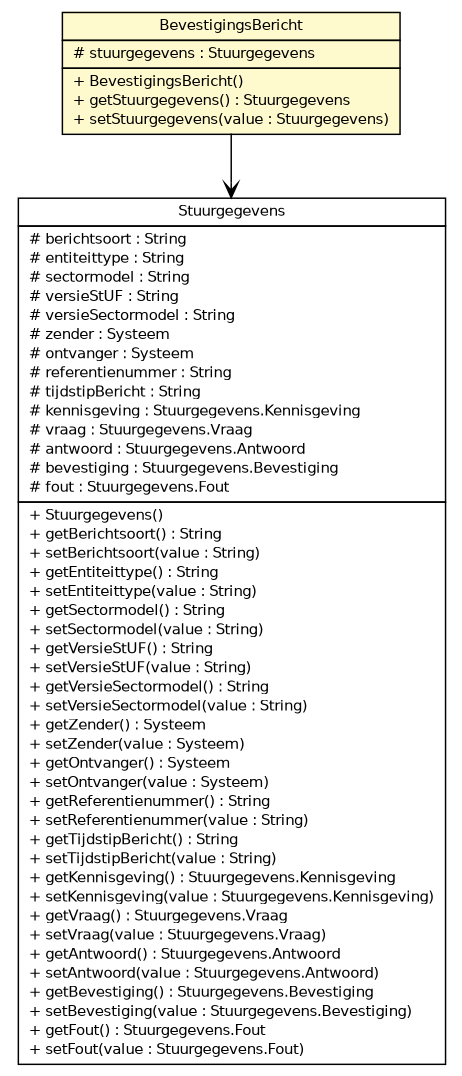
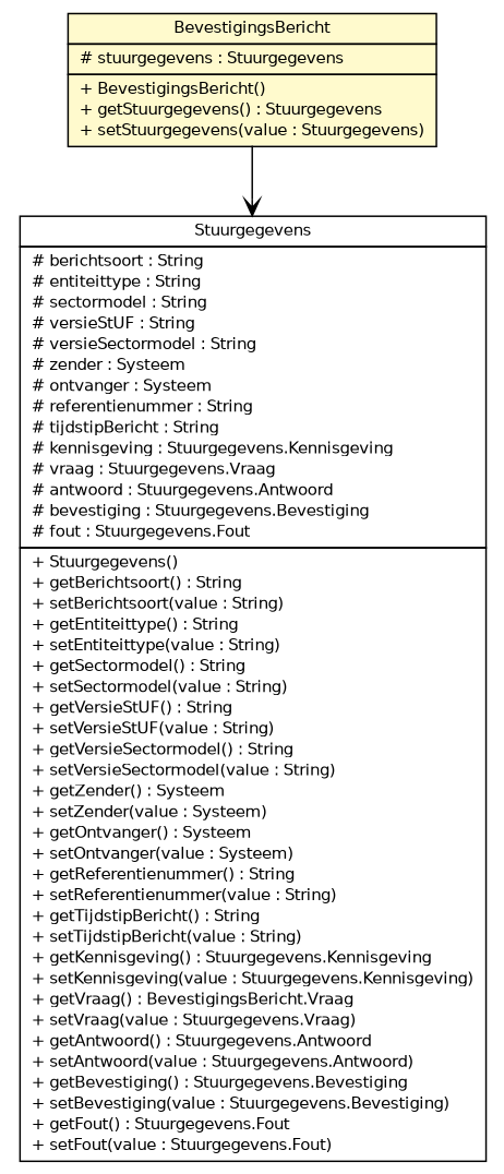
  digraph {
    nodesep=0.25
    ranksep=0.5
    node [fontcolor=black fontname=Helvetica fontsize=10.0 shape=plaintext]
-   n1 [label=<<table title="nl.egem.stuf.stuf0204.Stuurgegevens" border="0" cellborder="1" cellspacing="0" cellpadding="2" port="p" href="./Stuurgegevens.html"> 		<tr><td><table border="0" cellspacing="0" cellpadding="1"> <tr><td align="center" balign="center"> Stuurgegevens </td></tr> 		</table></td></tr> 		<tr><td><table border="0" cellspacing="0" cellpadding="1"> <tr><td align="left" balign="left"> # berichtsoort : String </td></tr> <tr><td align="left" balign="left"> # entiteittype : String </td></tr> <tr><td align="left" balign="left"> # sectormodel : String </td></tr> <tr><td align="left" balign="left"> # versieStUF : String </td></tr> <tr><td align="left" balign="left"> # versieSectormodel : String </td></tr> <tr><td align="left" balign="left"> # zender : Systeem </td></tr> <tr><td align="left" balign="left"> # ontvanger : Systeem </td></tr> <tr><td align="left" balign="left"> # referentienummer : String </td></tr> <tr><td align="left" balign="left"> # tijdstipBericht : String </td></tr> <tr><td align="left" balign="left"> # kennisgeving : Stuurgegevens.Kennisgeving </td></tr> <tr><td align="left" balign="left"> # vraag : Stuurgegevens.Vraag </td></tr> <tr><td align="left" balign="left"> # antwoord : Stuurgegevens.Antwoord </td></tr> <tr><td align="left" balign="left"> # bevestiging : Stuurgegevens.Bevestiging </td></tr> <tr><td align="left" balign="left"> # fout : Stuurgegevens.Fout </td></tr> 		</table></td></tr> 		<tr><td><table border="0" cellspacing="0" cellpadding="1"> <tr><td align="left" balign="left"> + Stuurgegevens() </td></tr> <tr><td align="left" balign="left"> + getBerichtsoort() : String </td></tr> <tr><td align="left" balign="left"> + setBerichtsoort(value : String) </td></tr> <tr><td align="left" balign="left"> + getEntiteittype() : String </td></tr> <tr><td align="left" balign="left"> + setEntiteittype(value : String) </td></tr> <tr><td align="left" balign="left"> + getSectormodel() : String </td></tr> <tr><td align="left" balign="left"> + setSectormodel(value : String) </td></tr> <tr><td align="left" balign="left"> + getVersieStUF() : String </td></tr> <tr><td align="left" balign="left"> + setVersieStUF(value : String) </td></tr> <tr><td align="left" balign="left"> + getVersieSectormodel() : String </td></tr> <tr><td align="left" balign="left"> + setVersieSectormodel(value : String) </td></tr> <tr><td align="left" balign="left"> + getZender() : Systeem </td></tr> <tr><td align="left" balign="left"> + setZender(value : Systeem) </td></tr> <tr><td align="left" balign="left"> + getOntvanger() : Systeem </td></tr> <tr><td align="left" balign="left"> + setOntvanger(value : Systeem) </td></tr> <tr><td align="left" balign="left"> + getReferentienummer() : String </td></tr> <tr><td align="left" balign="left"> + setReferentienummer(value : String) </td></tr> <tr><td align="left" balign="left"> + getTijdstipBericht() : String </td></tr> <tr><td align="left" balign="left"> + setTijdstipBericht(value : String) </td></tr> <tr><td align="left" balign="left"> + getKennisgeving() : Stuurgegevens.Kennisgeving </td></tr> <tr><td align="left" balign="left"> + setKennisgeving(value : Stuurgegevens.Kennisgeving) </td></tr> <tr><td align="left" balign="left"> + getVraag() : Stuurgegevens.Vraag </td></tr> <tr><td align="left" balign="left"> + setVraag(value : Stuurgegevens.Vraag) </td></tr> <tr><td align="left" balign="left"> + getAntwoord() : Stuurgegevens.Antwoord </td></tr> <tr><td align="left" balign="left"> + setAntwoord(value : Stuurgegevens.Antwoord) </td></tr> <tr><td align="left" balign="left"> + getBevestiging() : Stuurgegevens.Bevestiging </td></tr> <tr><td align="left" balign="left"> + setBevestiging(value : Stuurgegevens.Bevestiging) </td></tr> <tr><td align="left" balign="left"> + getFout() : Stuurgegevens.Fout </td></tr> <tr><td align="left" balign="left"> + setFout(value : Stuurgegevens.Fout) </td></tr> 		</table></td></tr> 		</table>>]
+   n1 [label=<<table title="nl.egem.stuf.stuf0204.Stuurgegevens" border="0" cellborder="1" cellspacing="0" cellpadding="2" port="p" href="./Stuurgegevens.html"> 		<tr><td><table border="0" cellspacing="0" cellpadding="1"> <tr><td align="center" balign="center"> Stuurgegevens </td></tr> 		</table></td></tr> 		<tr><td><table border="0" cellspacing="0" cellpadding="1"> <tr><td align="left" balign="left"> # berichtsoort : String </td></tr> <tr><td align="left" balign="left"> # entiteittype : String </td></tr> <tr><td align="left" balign="left"> # sectormodel : String </td></tr> <tr><td align="left" balign="left"> # versieStUF : String </td></tr> <tr><td align="left" balign="left"> # versieSectormodel : String </td></tr> <tr><td align="left" balign="left"> # zender : Systeem </td></tr> <tr><td align="left" balign="left"> # ontvanger : Systeem </td></tr> <tr><td align="left" balign="left"> # referentienummer : String </td></tr> <tr><td align="left" balign="left"> # tijdstipBericht : String </td></tr> <tr><td align="left" balign="left"> # kennisgeving : Stuurgegevens.Kennisgeving </td></tr> <tr><td align="left" balign="left"> # vraag : Stuurgegevens.Vraag </td></tr> <tr><td align="left" balign="left"> # antwoord : Stuurgegevens.Antwoord </td></tr> <tr><td align="left" balign="left"> # bevestiging : Stuurgegevens.Bevestiging </td></tr> <tr><td align="left" balign="left"> # fout : Stuurgegevens.Fout </td></tr> 		</table></td></tr> 		<tr><td><table border="0" cellspacing="0" cellpadding="1"> <tr><td align="left" balign="left"> + Stuurgegevens() </td></tr> <tr><td align="left" balign="left"> + getBerichtsoort() : String </td></tr> <tr><td align="left" balign="left"> + setBerichtsoort(value : String) </td></tr> <tr><td align="left" balign="left"> + getEntiteittype() : String </td></tr> <tr><td align="left" balign="left"> + setEntiteittype(value : String) </td></tr> <tr><td align="left" balign="left"> + getSectormodel() : String </td></tr> <tr><td align="left" balign="left"> + setSectormodel(value : String) </td></tr> <tr><td align="left" balign="left"> + getVersieStUF() : String </td></tr> <tr><td align="left" balign="left"> + setVersieStUF(value : String) </td></tr> <tr><td align="left" balign="left"> + getVersieSectormodel() : String </td></tr> <tr><td align="left" balign="left"> + setVersieSectormodel(value : String) </td></tr> <tr><td align="left" balign="left"> + getZender() : Systeem </td></tr> <tr><td align="left" balign="left"> + setZender(value : Systeem) </td></tr> <tr><td align="left" balign="left"> + getOntvanger() : Systeem </td></tr> <tr><td align="left" balign="left"> + setOntvanger(value : Systeem) </td></tr> <tr><td align="left" balign="left"> + getReferentienummer() : String </td></tr> <tr><td align="left" balign="left"> + setReferentienummer(value : String) </td></tr> <tr><td align="left" balign="left"> + getTijdstipBericht() : String </td></tr> <tr><td align="left" balign="left"> + setTijdstipBericht(value : String) </td></tr> <tr><td align="left" balign="left"> + getKennisgeving() : Stuurgegevens.Kennisgeving </td></tr> <tr><td align="left" balign="left"> + setKennisgeving(value : Stuurgegevens.Kennisgeving) </td></tr> <tr><td align="left" balign="left"> + getVraag() : BevestigingsBericht.Vraag </td></tr> <tr><td align="left" balign="left"> + setVraag(value : Stuurgegevens.Vraag) </td></tr> <tr><td align="left" balign="left"> + getAntwoord() : Stuurgegevens.Antwoord </td></tr> <tr><td align="left" balign="left"> + setAntwoord(value : Stuurgegevens.Antwoord) </td></tr> <tr><td align="left" balign="left"> + getBevestiging() : Stuurgegevens.Bevestiging </td></tr> <tr><td align="left" balign="left"> + setBevestiging(value : Stuurgegevens.Bevestiging) </td></tr> <tr><td align="left" balign="left"> + getFout() : Stuurgegevens.Fout </td></tr> <tr><td align="left" balign="left"> + setFout(value : Stuurgegevens.Fout) </td></tr> 		</table></td></tr> 		</table>>]
    n2 [label=<<table title="nl.egem.stuf.stuf0204.BevestigingsBericht" border="0" cellborder="1" cellspacing="0" cellpadding="2" port="p" bgcolor="lemonChiffon" href="./BevestigingsBericht.html"> 		<tr><td><table border="0" cellspacing="0" cellpadding="1"> <tr><td align="center" balign="center"> BevestigingsBericht </td></tr> 		</table></td></tr> 		<tr><td><table border="0" cellspacing="0" cellpadding="1"> <tr><td align="left" balign="left"> # stuurgegevens : Stuurgegevens </td></tr> 		</table></td></tr> 		<tr><td><table border="0" cellspacing="0" cellpadding="1"> <tr><td align="left" balign="left"> + BevestigingsBericht() </td></tr> <tr><td align="left" balign="left"> + getStuurgegevens() : Stuurgegevens </td></tr> <tr><td align="left" balign="left"> + setStuurgegevens(value : Stuurgegevens) </td></tr> 		</table></td></tr> 		</table>>]
    n2 -> n1 [arrowhead=open color=black fontcolor=black fontname=Helvetica fontsize=10.0 headport=p labelfontname=Helvetica labelfontsize=10 tailport=p]
  }
